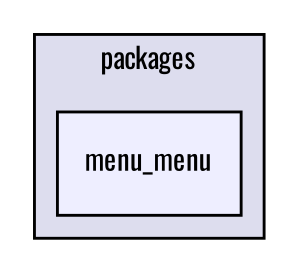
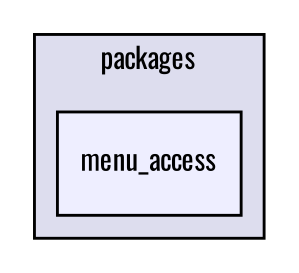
  digraph {
    compound=true
    rankdir=LR
    fontname=Oswald
-   n1 [fillcolor="#eeeeff" fontname=Oswald fontsize=10 label=menu_menu pencolor=black shape=box style=filled]
+   n1 [fillcolor="#eeeeff" fontname=Oswald fontsize=10 label=menu_access pencolor=black shape=box style=filled]
    subgraph cluster_1 {
      bgcolor="#ddddee"
      fontsize=10
      label=packages
      pencolor=black
      n1
    }
  }
